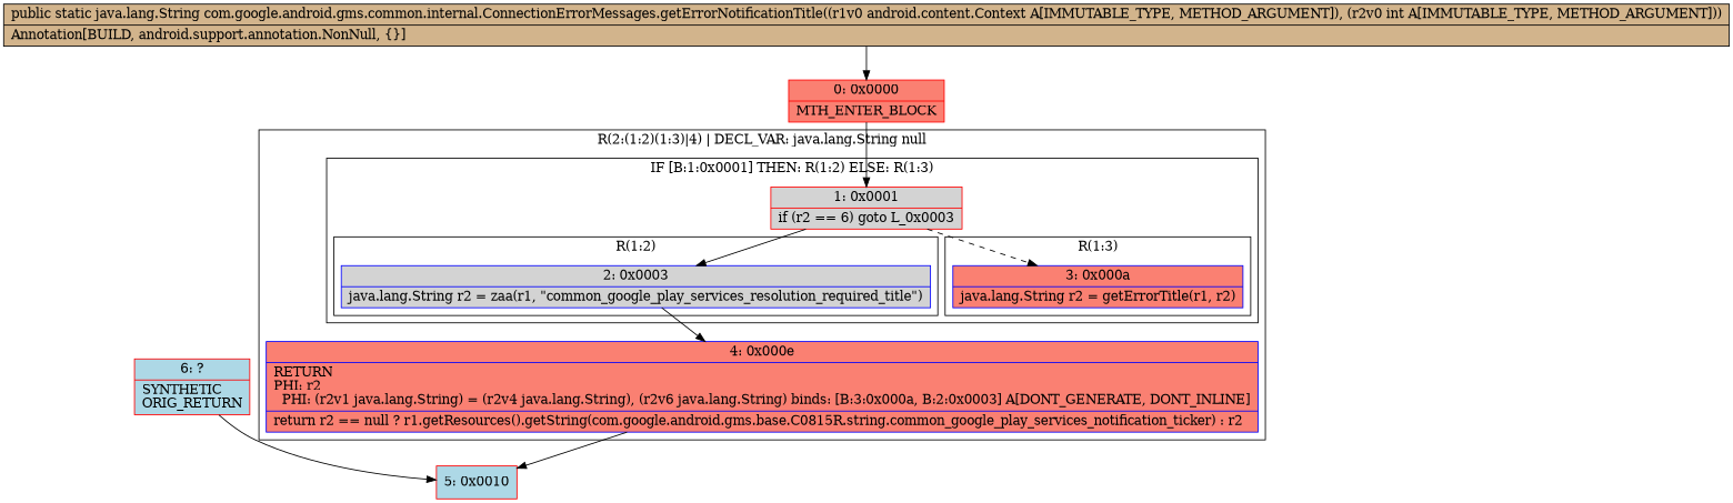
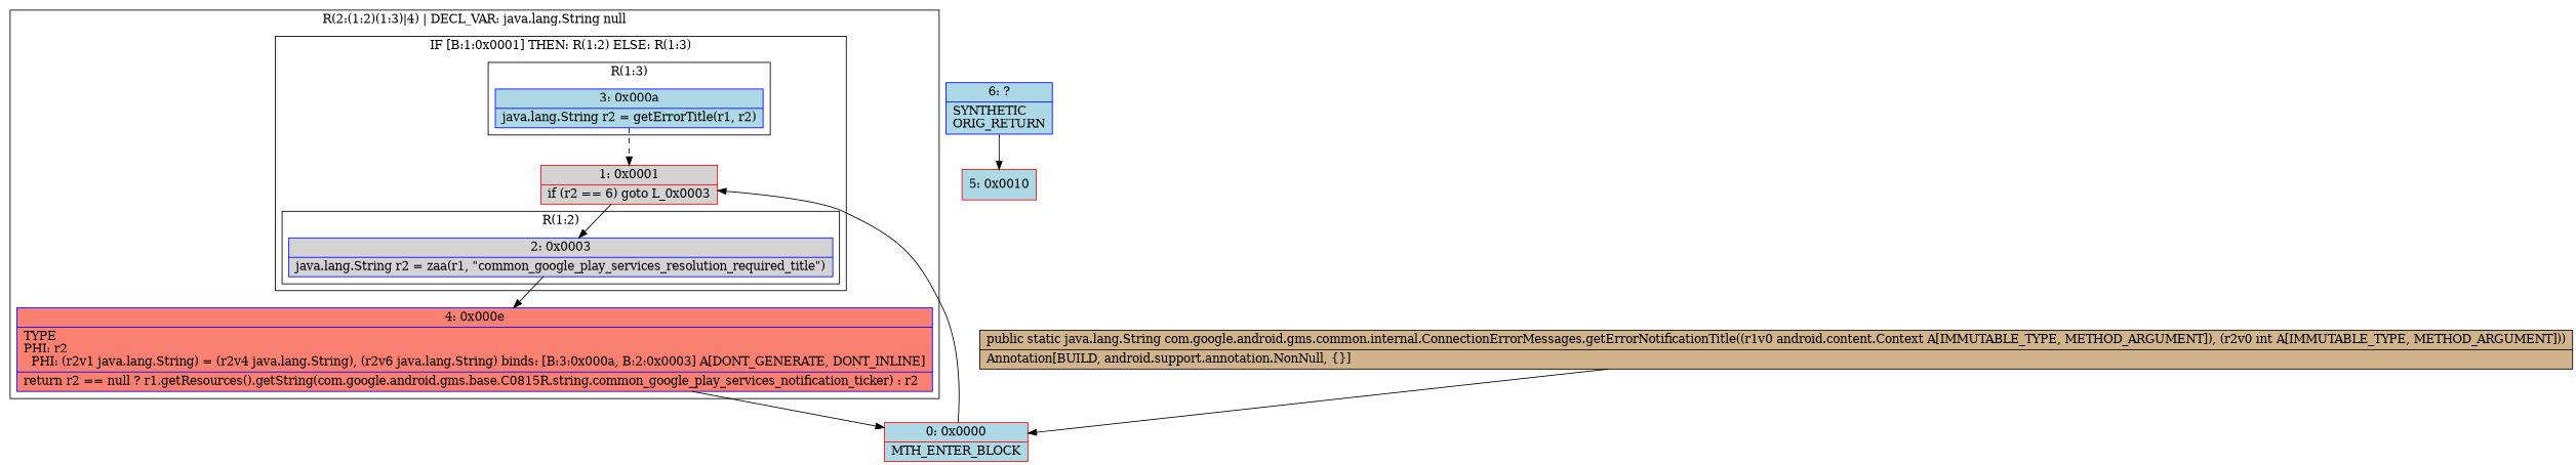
  digraph {
    node [color=red fillcolor=lightblue shape=record style=filled]
    n1 [color=blue fillcolor=lightgrey label="{2\:\ 0x0003|java.lang.String r2 = zaa(r1, \"common_google_play_services_resolution_required_title\")\l}"]
-   n2 [color=blue fillcolor=salmon label="{3\:\ 0x000a|java.lang.String r2 = getErrorTitle(r1, r2)\l}"]
+   n2 [color=blue label="{3\:\ 0x000a|java.lang.String r2 = getErrorTitle(r1, r2)\l}"]
    n3 [fillcolor=lightgrey label="{1\:\ 0x0001|if (r2 == 6) goto L_0x0003\l}"]
-   n4 [color=blue fillcolor=salmon label="{4\:\ 0x000e|RETURN\lPHI: r2 \l  PHI: (r2v1 java.lang.String) = (r2v4 java.lang.String), (r2v6 java.lang.String) binds: [B:3:0x000a, B:2:0x0003] A[DONT_GENERATE, DONT_INLINE]\l|return r2 == null ? r1.getResources().getString(com.google.android.gms.base.C0815R.string.common_google_play_services_notification_ticker) : r2\l}"]
+   n4 [color=blue fillcolor=salmon label="{4\:\ 0x000e|TYPE\lPHI: r2 \l  PHI: (r2v1 java.lang.String) = (r2v4 java.lang.String), (r2v6 java.lang.String) binds: [B:3:0x000a, B:2:0x0003] A[DONT_GENERATE, DONT_INLINE]\l|return r2 == null ? r1.getResources().getString(com.google.android.gms.base.C0815R.string.common_google_play_services_notification_ticker) : r2\l}"]
    n5 [label="{5\:\ 0x0010}"]
-   n6 [fillcolor=salmon label="{0\:\ 0x0000|MTH_ENTER_BLOCK\l}"]
-   n7 [label="{6\:\ ?|SYNTHETIC\lORIG_RETURN\l}"]
+   n6 [label="{0\:\ 0x0000|MTH_ENTER_BLOCK\l}"]
+   n7 [color=blue label="{6\:\ ?|SYNTHETIC\lORIG_RETURN\l}"]
    n8 [fillcolor=tan label="{public static java.lang.String com.google.android.gms.common.internal.ConnectionErrorMessages.getErrorNotificationTitle((r1v0 android.content.Context A[IMMUTABLE_TYPE, METHOD_ARGUMENT]), (r2v0 int A[IMMUTABLE_TYPE, METHOD_ARGUMENT]))  | Annotation[BUILD, android.support.annotation.NonNull, \{\}]\l}" color=""]
    subgraph cluster_1 {
      label="R(2:(1:2)(1:3)|4) | DECL_VAR: java.lang.String null\l"
      n4
      subgraph cluster_2 {
        label="IF [B:1:0x0001] THEN: R(1:2) ELSE: R(1:3)"
        n3
        subgraph cluster_3 {
          label="R(1:2)"
          n1
        }
        subgraph cluster_4 {
          label="R(1:3)"
          n2
        }
      }
    }
    n1 -> n4
    n3 -> n1
-   n3 -> n2 [style=dashed]
-   n4 -> n5
+   n2 -> n3 [style=dashed]
+   n4 -> n6
    n6 -> n3
    n7 -> n5
    n8 -> n6
  }
